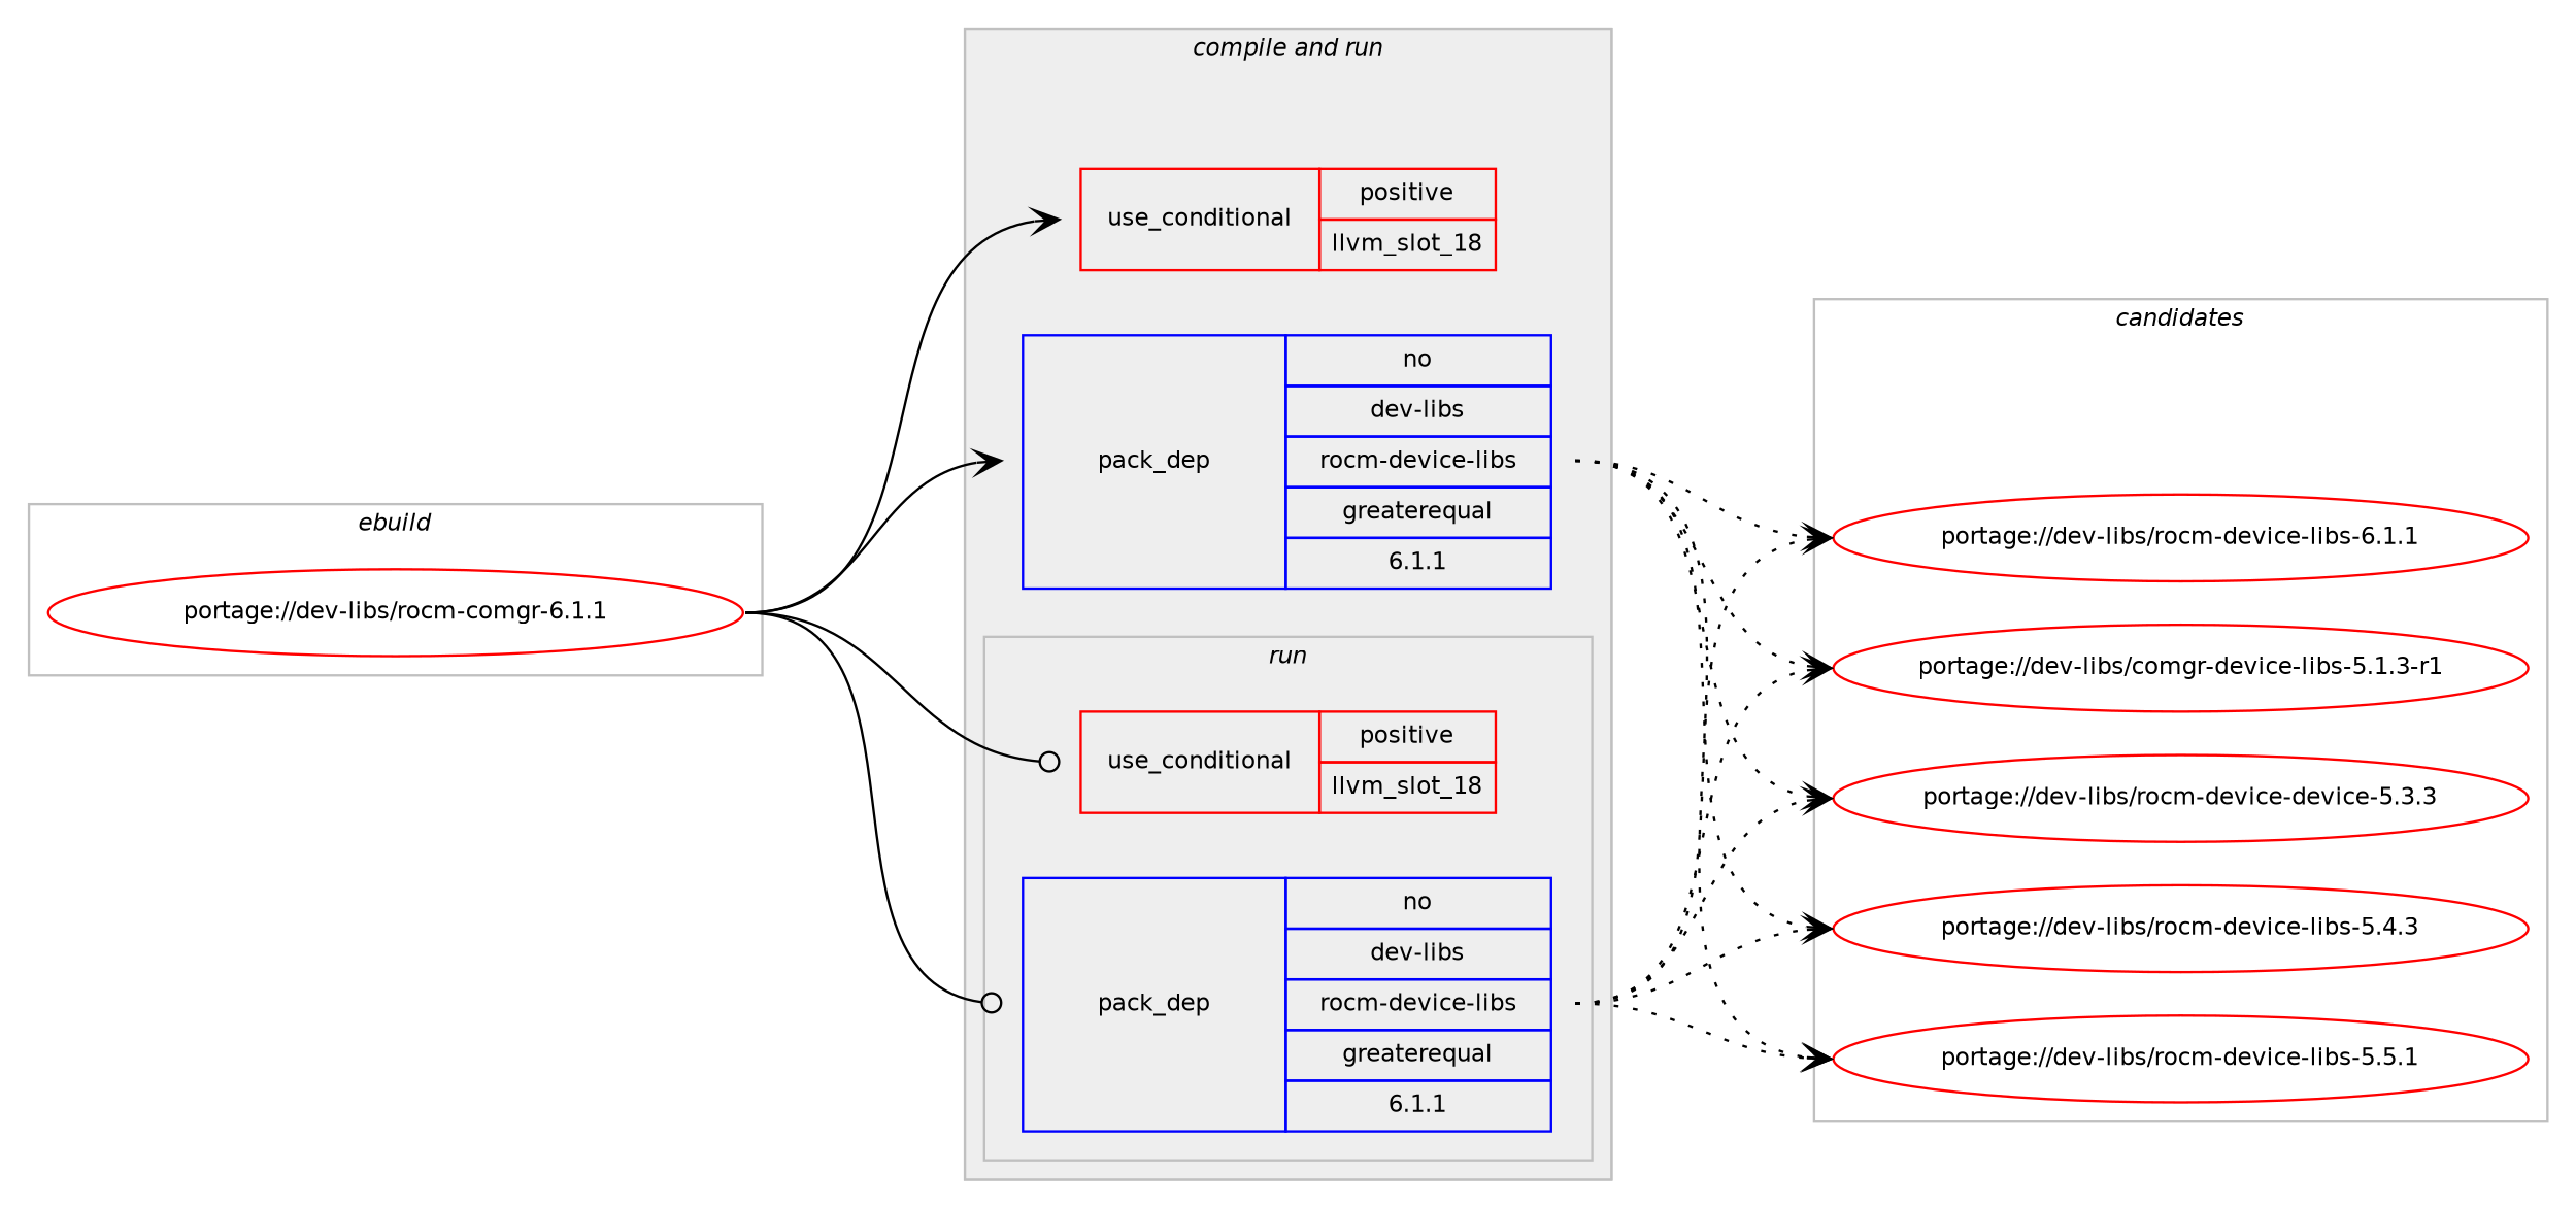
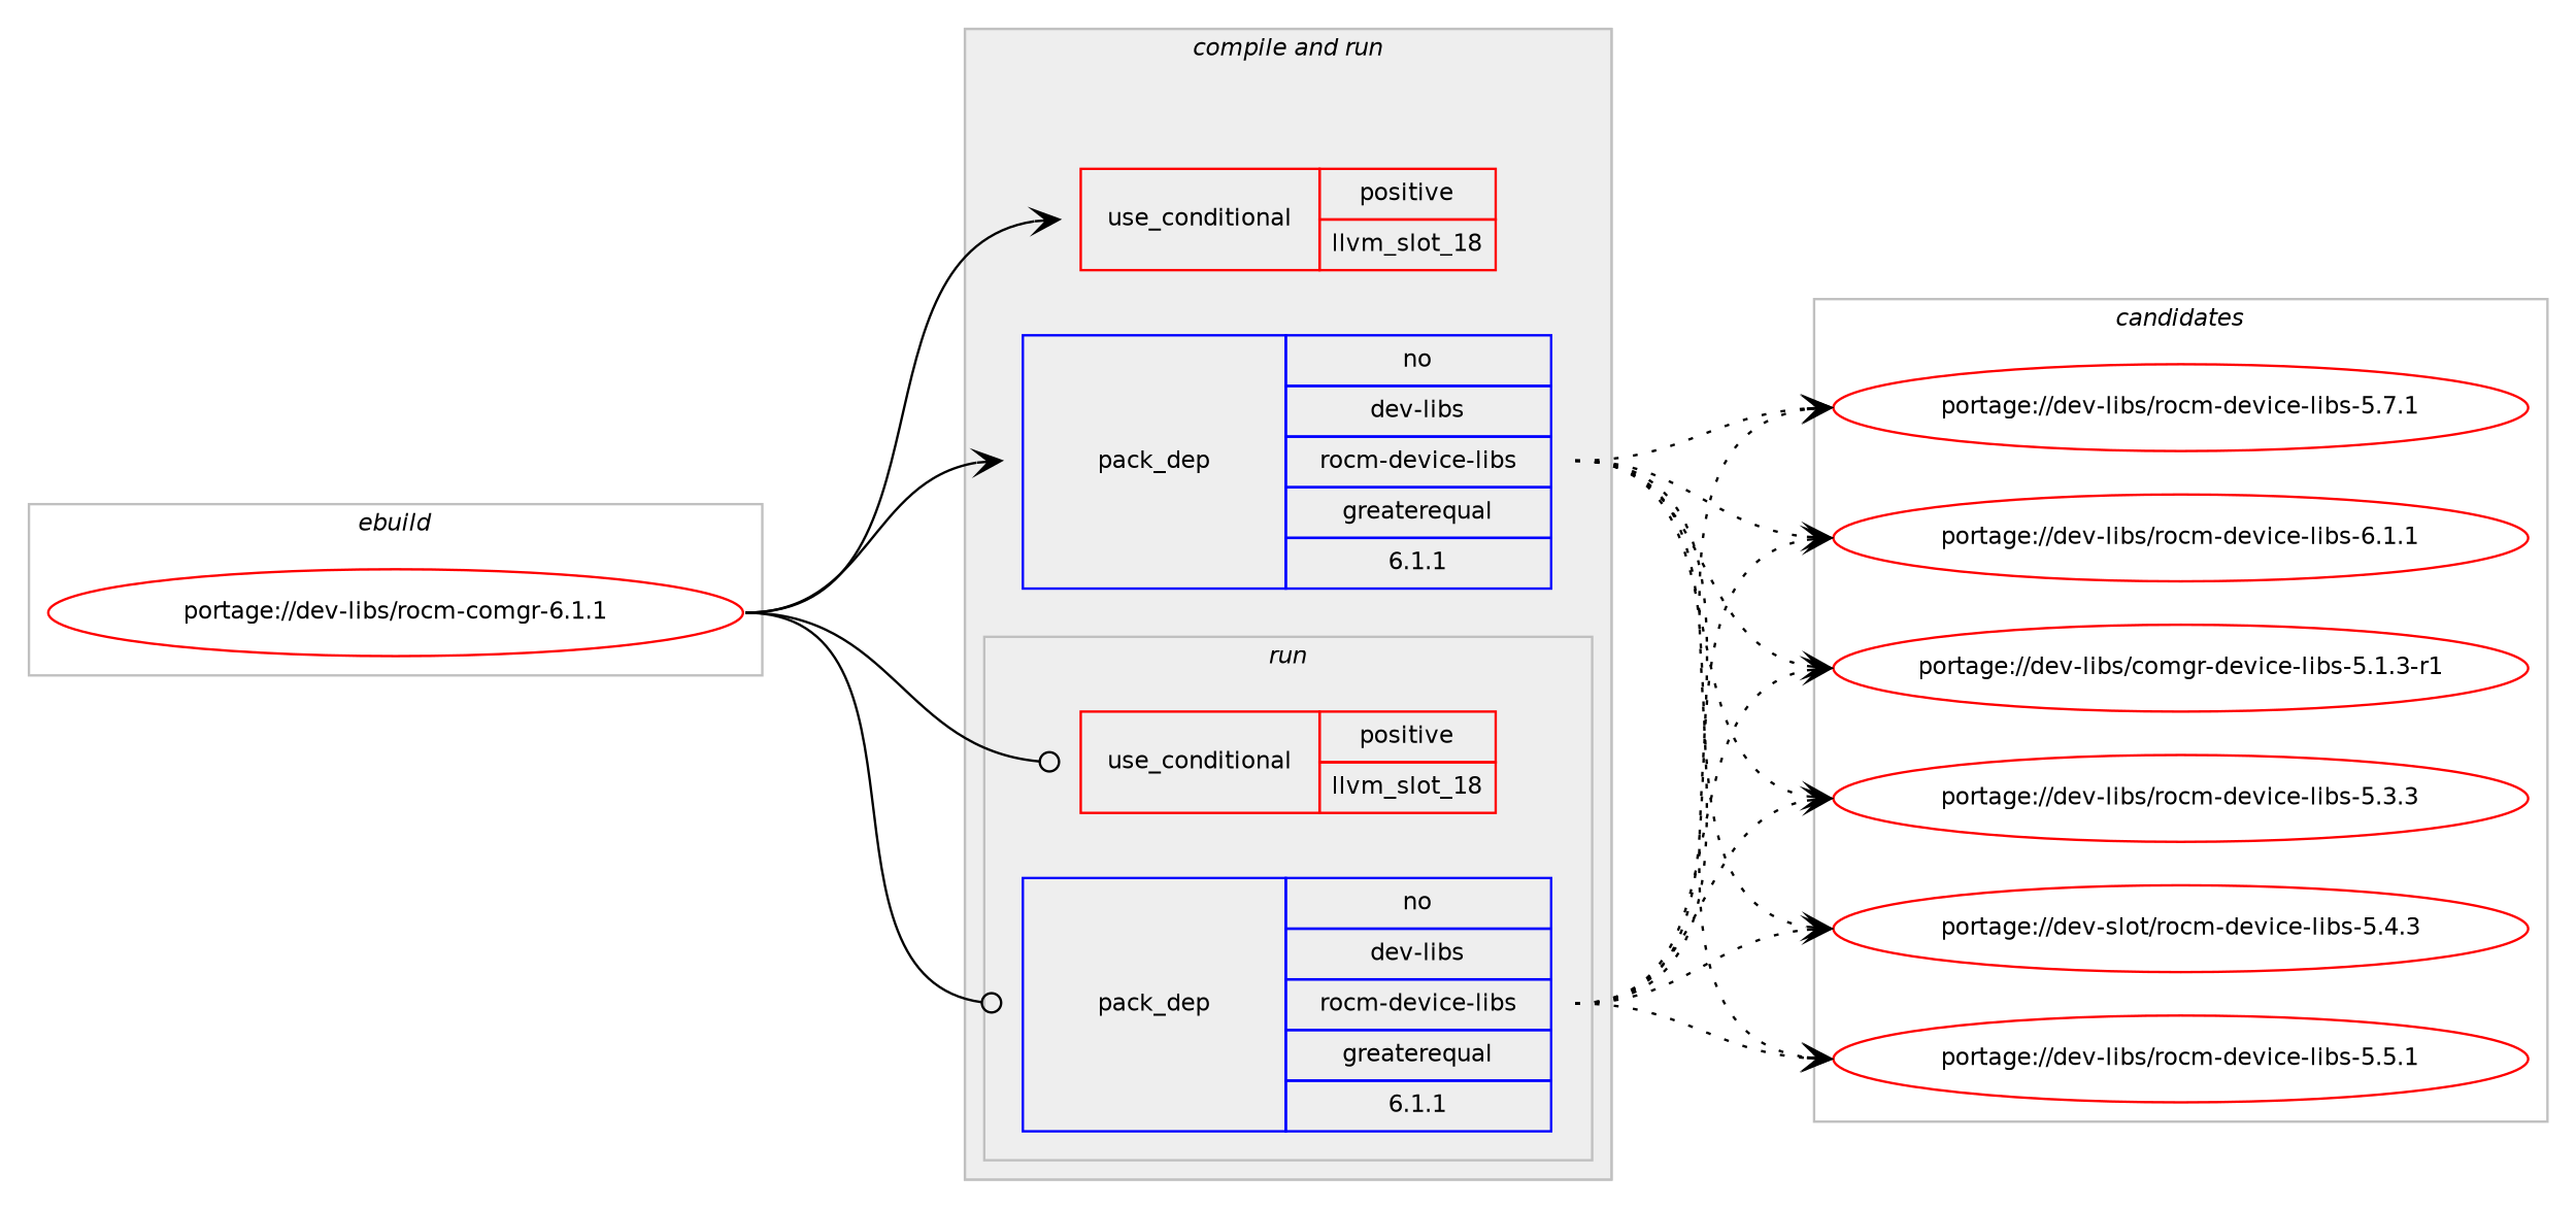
  digraph {
    compound=true
    concentrate=true
    fontname=Helvetica
    fontsize=10
    newrank=true
    rankdir=LR
    ranksep=1.5
    node [color=red fontname=Helvetica fontsize=10]
    edge [arrowhead=vee headport=w style=dotted tailport=e weight=100]
    n1 [label="portage://dev-libs/rocm-comgr-6.1.1" width=4]
    n2 [label=<<TABLE BORDER="0" CELLBORDER="1" CELLSPACING="0" CELLPADDING="4"><TR><TD ROWSPAN="3" CELLPADDING="10">use_conditional</TD></TR><TR><TD>positive</TD></TR><TR><TD>llvm_slot_18</TD></TR></TABLE>> shape=none]
    n3 [color=blue label=<<TABLE BORDER="0" CELLBORDER="1" CELLSPACING="0" CELLPADDING="4" WIDTH="220"><TR><TD ROWSPAN="6" CELLPADDING="30">pack_dep</TD></TR><TR><TD WIDTH="110">no</TD></TR><TR><TD>dev-libs</TD></TR><TR><TD>rocm-device-libs</TD></TR><TR><TD>greaterequal</TD></TR><TR><TD>6.1.1</TD></TR></TABLE>> shape=none]
    n4 [label=<<TABLE BORDER="0" CELLBORDER="1" CELLSPACING="0" CELLPADDING="4"><TR><TD ROWSPAN="3" CELLPADDING="10">use_conditional</TD></TR><TR><TD>positive</TD></TR><TR><TD>llvm_slot_18</TD></TR></TABLE>> shape=none]
    n5 [color=blue label=<<TABLE BORDER="0" CELLBORDER="1" CELLSPACING="0" CELLPADDING="4" WIDTH="220"><TR><TD ROWSPAN="6" CELLPADDING="30">pack_dep</TD></TR><TR><TD WIDTH="110">no</TD></TR><TR><TD>dev-libs</TD></TR><TR><TD>rocm-device-libs</TD></TR><TR><TD>greaterequal</TD></TR><TR><TD>6.1.1</TD></TR></TABLE>> shape=none]
    n6 [label="portage://dev-libs/comgr-device-libs-5.1.3-r1" width=4]
-   n7 [label="portage://dev-libs/rocm-device-device-5.3.3" width=4]
-   n8 [label="portage://dev-libs/rocm-device-libs-5.4.3" width=4]
+   n7 [label="portage://dev-libs/rocm-device-libs-5.3.3" width=4]
+   n8 [label="portage://dev-slot/rocm-device-libs-5.4.3" width=4]
    n9 [label="portage://dev-libs/rocm-device-libs-5.5.1" width=4]
+   n10 [label="portage://dev-libs/rocm-device-libs-5.7.1" width=4]
    n11 [label="portage://dev-libs/rocm-device-libs-6.1.1" width=4]
    subgraph cluster_1 {
      color=gray
      label=<<i>ebuild</i>>
      rank=same
      n1
    }
    subgraph cluster_2 {
      color=gray
      label=<<i>dependencies</i>>
      subgraph cluster_3 {
        color=gray
        fillcolor="#eeeeee"
        label=<<i>compile</i>>
        style=filled
        subgraph sub_4 {
          color=gray
          fillcolor="#eeeeee"
          label=<<i>compile</i>>
          style=filled
          n2
        }
        subgraph sub_5 {
          color=gray
          fillcolor="#eeeeee"
          label=<<i>compile</i>>
          style=filled
          n3
        }
      }
      subgraph cluster_6 {
        color=gray
        fillcolor="#eeeeee"
        label=<<i>compile and run</i>>
        style=filled
      }
      subgraph cluster_7 {
        color=gray
        fillcolor="#eeeeee"
        label=<<i>run</i>>
        style=filled
        subgraph sub_8 {
          color=gray
          fillcolor="#eeeeee"
          label=<<i>run</i>>
          style=filled
          n4
        }
        subgraph sub_9 {
          color=gray
          fillcolor="#eeeeee"
          label=<<i>run</i>>
          style=filled
          n5
        }
      }
    }
    subgraph cluster_10 {
      color=gray
      label=<<i>candidates</i>>
      rank=same
      subgraph sub_11 {
        color=black
        label=<<i>candidates</i>>
        nodesep=1
        rank=same
        n6
        n7
        n8
        n9
+       n10
        n11
      }
      subgraph sub_12 {
        color=black
        label=<<i>candidates</i>>
        nodesep=1
        rank=same
        n6
        n7
        n8
        n9
+       n10
        n11
      }
    }
    n1 -> n2 [style=solid weight=20]
    n1 -> n3 [style=solid weight=20]
    n1 -> n4 [arrowhead=odot style=solid weight=20]
    n1 -> n5 [arrowhead=odot style=solid weight=20]
    n3 -> n6
    n3 -> n7
    n3 -> n8
    n3 -> n9
+   n3 -> n10
    n3 -> n11
    n5 -> n6
    n5 -> n7
    n5 -> n8
    n5 -> n9
+   n5 -> n10
    n5 -> n11
  }
